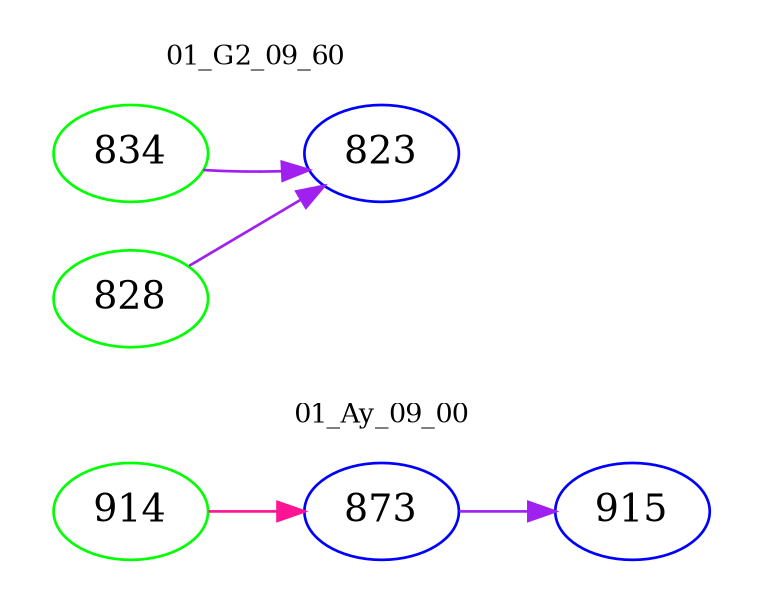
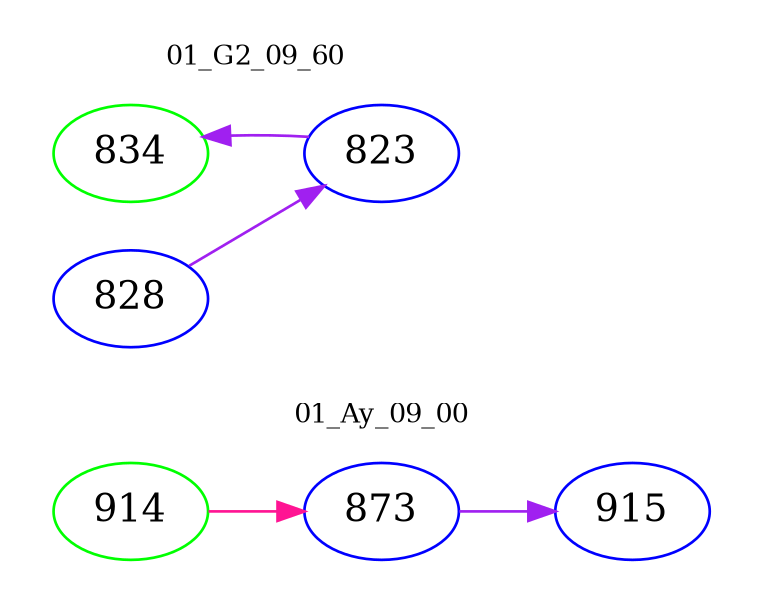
  digraph {
    rankdir=LR
    node [color=blue]
    edge [color=purple]
    n1 [color=green label=914]
    n2 [label=873]
    n3 [label=915]
    n4 [color=green label=834]
    n5 [label=823]
-   n6 [color=green label=828]
+   n6 [label=828]
    subgraph cluster_1 {
      color=white
      fontsize=10
      label="01_Ay_09_00"
      n1
      n2
      n3
    }
    subgraph cluster_2 {
      color=white
      fontsize=10
      label="01_G2_09_60"
      n4
      n5
      n6
    }
    n1 -> n2 [color=deeppink]
    n2 -> n3
-   n4 -> n5
+   n5 -> n4
    n6 -> n5
  }
